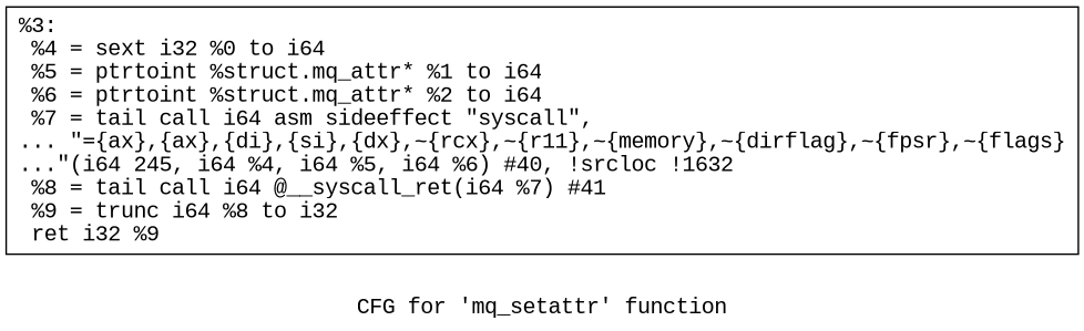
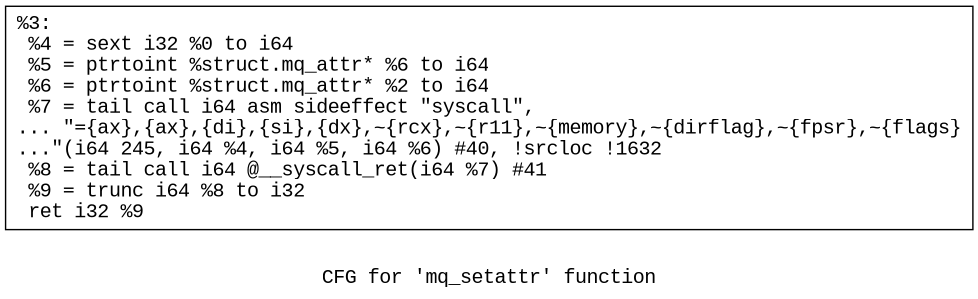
  digraph {
    label="CFG for 'mq_setattr' function"
    fontname="Liberation Mono"
-   n1 [label="{%3:\l  %4 = sext i32 %0 to i64\l  %5 = ptrtoint %struct.mq_attr* %1 to i64\l  %6 = ptrtoint %struct.mq_attr* %2 to i64\l  %7 = tail call i64 asm sideeffect \"syscall\",\l... \"=\{ax\},\{ax\},\{di\},\{si\},\{dx\},~\{rcx\},~\{r11\},~\{memory\},~\{dirflag\},~\{fpsr\},~\{flags\}\l...\"(i64 245, i64 %4, i64 %5, i64 %6) #40, !srcloc !1632\l  %8 = tail call i64 @__syscall_ret(i64 %7) #41\l  %9 = trunc i64 %8 to i32\l  ret i32 %9\l}" shape=record fontname="Liberation Mono"]
+   n1 [label="{%3:\l  %4 = sext i32 %0 to i64\l  %5 = ptrtoint %struct.mq_attr* %6 to i64\l  %6 = ptrtoint %struct.mq_attr* %2 to i64\l  %7 = tail call i64 asm sideeffect \"syscall\",\l... \"=\{ax\},\{ax\},\{di\},\{si\},\{dx\},~\{rcx\},~\{r11\},~\{memory\},~\{dirflag\},~\{fpsr\},~\{flags\}\l...\"(i64 245, i64 %4, i64 %5, i64 %6) #40, !srcloc !1632\l  %8 = tail call i64 @__syscall_ret(i64 %7) #41\l  %9 = trunc i64 %8 to i32\l  ret i32 %9\l}" shape=record fontname="Liberation Mono"]
  }
